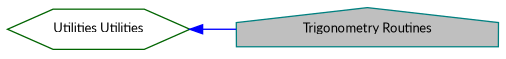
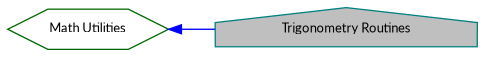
  digraph {
    rankdir=LR
    fontname=Lato
    node [fontname=Lato fontsize=10 style=filled]
-   n1 [color=darkgreen fillcolor=white height=0.2 label="Utilities Utilities" shape=hexagon width=0.4]
+   n1 [color=darkgreen fillcolor=white height=0.2 label="Math Utilities" shape=hexagon width=0.4]
    n2 [color=teal fillcolor=grey75 fontcolor=black height=0.2 label="Trigonometry Routines" shape=house width=0.4]
    n1 -> n2 [color=blue dir=back fontname=Lato fontsize=10 labelfontname=Helvetica labelfontsize=10 shape=plaintext style=solid]
  }
